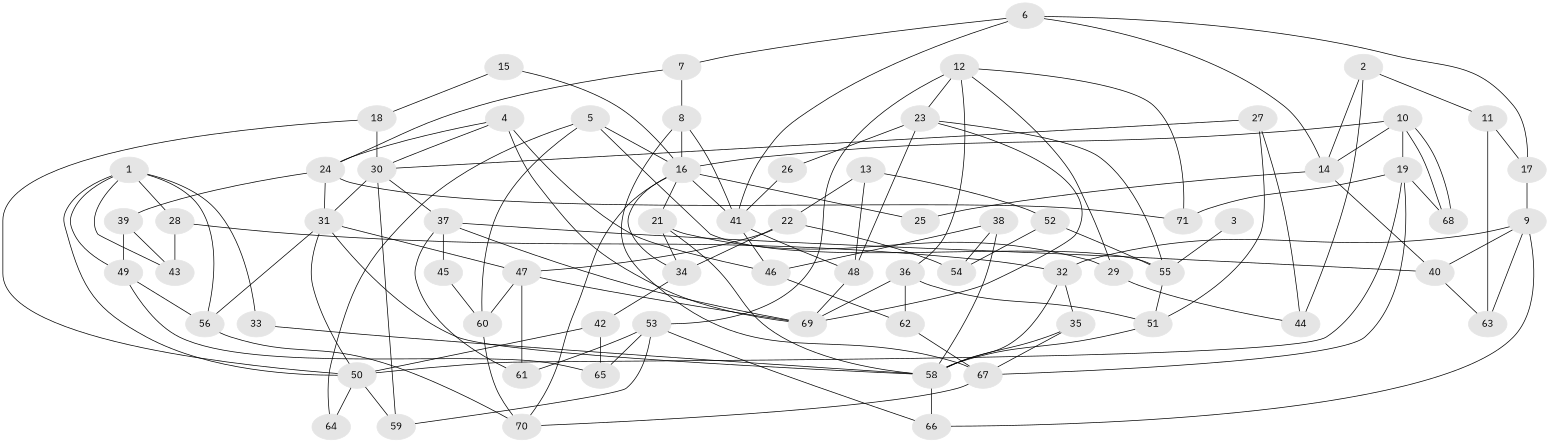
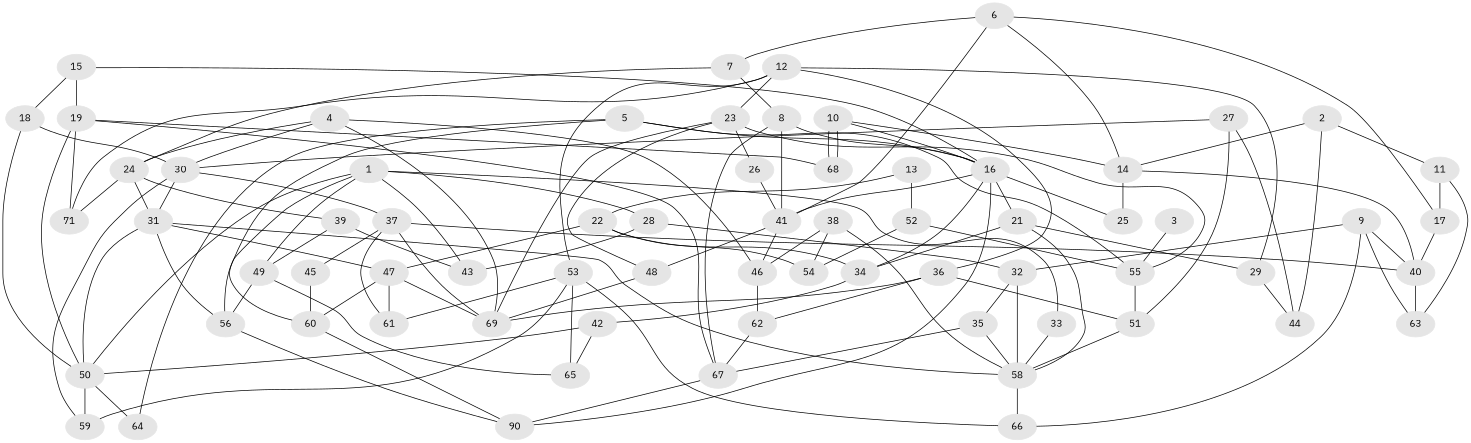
  graph {
    fontname="IBM Plex Sans"
    node [color=gray90 fontname="IBM Plex Sans" style=filled]
    edge [fontname="IBM Plex Sans"]
    1
    28
    33
    43
    49
    50
    56
    32
    58
    65
    64
    59
-   70
+   70 [label=90]
    2
    11
    14
    44
    17
    63
    40
    25
    3
    55
    51
    4
    24
    30
    46
    69
    71
    31
    39
    37
    62
    5
    16
    60
    41
    21
    34
    52
    54
    6
    7
    8
    48
    67
    9
    66
    35
    10
    68
    12
    23
    29
    36
    53
    26
    61
    13
    22
    47
    15
    18
    19
    42
    27
    45
    38
    1 -- 28
    1 -- 33
    1 -- 43
    1 -- 49
    1 -- 50
    1 -- 56
    28 -- 43
    28 -- 32
    33 -- 58
    49 -- 56
    49 -- 65
    50 -- 64
    50 -- 59
    56 -- 70
    32 -- 58
    32 -- 35
    58 -- 66
    2 -- 11
    2 -- 14
    2 -- 44
    11 -- 17
    11 -- 63
    14 -- 40
    14 -- 25
-   17 -- 9
+   17 -- 40
    40 -- 63
    3 -- 55
    55 -- 51
    51 -- 58
    4 -- 24
    4 -- 30
    4 -- 46
    4 -- 69
    24 -- 71
    24 -- 31
    24 -- 39
    30 -- 59
    30 -- 31
    30 -- 37
    46 -- 62
    31 -- 50
    31 -- 56
    31 -- 58
    31 -- 47
    39 -- 43
    39 -- 49
    37 -- 40
    37 -- 69
    37 -- 61
    37 -- 45
    62 -- 67
    5 -- 64
    5 -- 55
    5 -- 16
    5 -- 60
    16 -- 70
    16 -- 25
    16 -- 41
    16 -- 21
    16 -- 34
    60 -- 70
    41 -- 46
    41 -- 48
    21 -- 58
    21 -- 34
    21 -- 29
    34 -- 42
    52 -- 55
    52 -- 54
    6 -- 14
    6 -- 17
    6 -- 41
    6 -- 7
    7 -- 24
    7 -- 8
    8 -- 16
    8 -- 41
    8 -- 67
    48 -- 69
    67 -- 70
    9 -- 32
    9 -- 63
    9 -- 40
    9 -- 66
    35 -- 58
    35 -- 67
    10 -- 14
    10 -- 16
    10 -- 68
    10 -- 68
    12 -- 71
    12 -- 23
    12 -- 29
    12 -- 36
    12 -- 53
    23 -- 55
    23 -- 69
    23 -- 48
    23 -- 26
    29 -- 44
    36 -- 51
    36 -- 69
    36 -- 62
    53 -- 65
    53 -- 59
    53 -- 66
    53 -- 61
    26 -- 41
    13 -- 52
-   13 -- 48
    13 -- 22
    22 -- 34
    22 -- 54
    22 -- 47
    47 -- 69
    47 -- 60
    47 -- 61
    15 -- 16
    15 -- 18
-   10 -- 19
+   15 -- 19
    18 -- 50
    18 -- 30
    19 -- 50
    19 -- 71
    19 -- 67
    19 -- 68
    42 -- 50
    42 -- 65
    27 -- 44
    27 -- 51
    27 -- 30
    45 -- 60
    38 -- 58
    38 -- 46
    38 -- 54
  }
